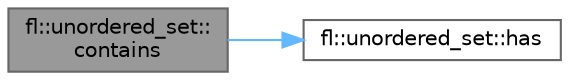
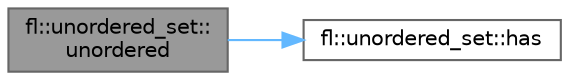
  digraph {
    rankdir=LR
    node [fontname=Helvetica fontsize=10 shape=box style=filled]
-   n1 [color=gray40 fillcolor=grey60 fontcolor=black height=0.2 label="fl::unordered_set::\lcontains" width=0.4]
+   n1 [color=gray40 fillcolor=grey60 fontcolor=black height=0.2 label="fl::unordered_set::\lunordered" width=0.4]
    n2 [color=grey40 fillcolor=white height=0.2 label="fl::unordered_set::has" width=0.4]
    n1 -> n2 [color=steelblue1 fontname=Helvetica fontsize=10 labelfontname=Helvetica labelfontsize=10 style=solid]
  }
